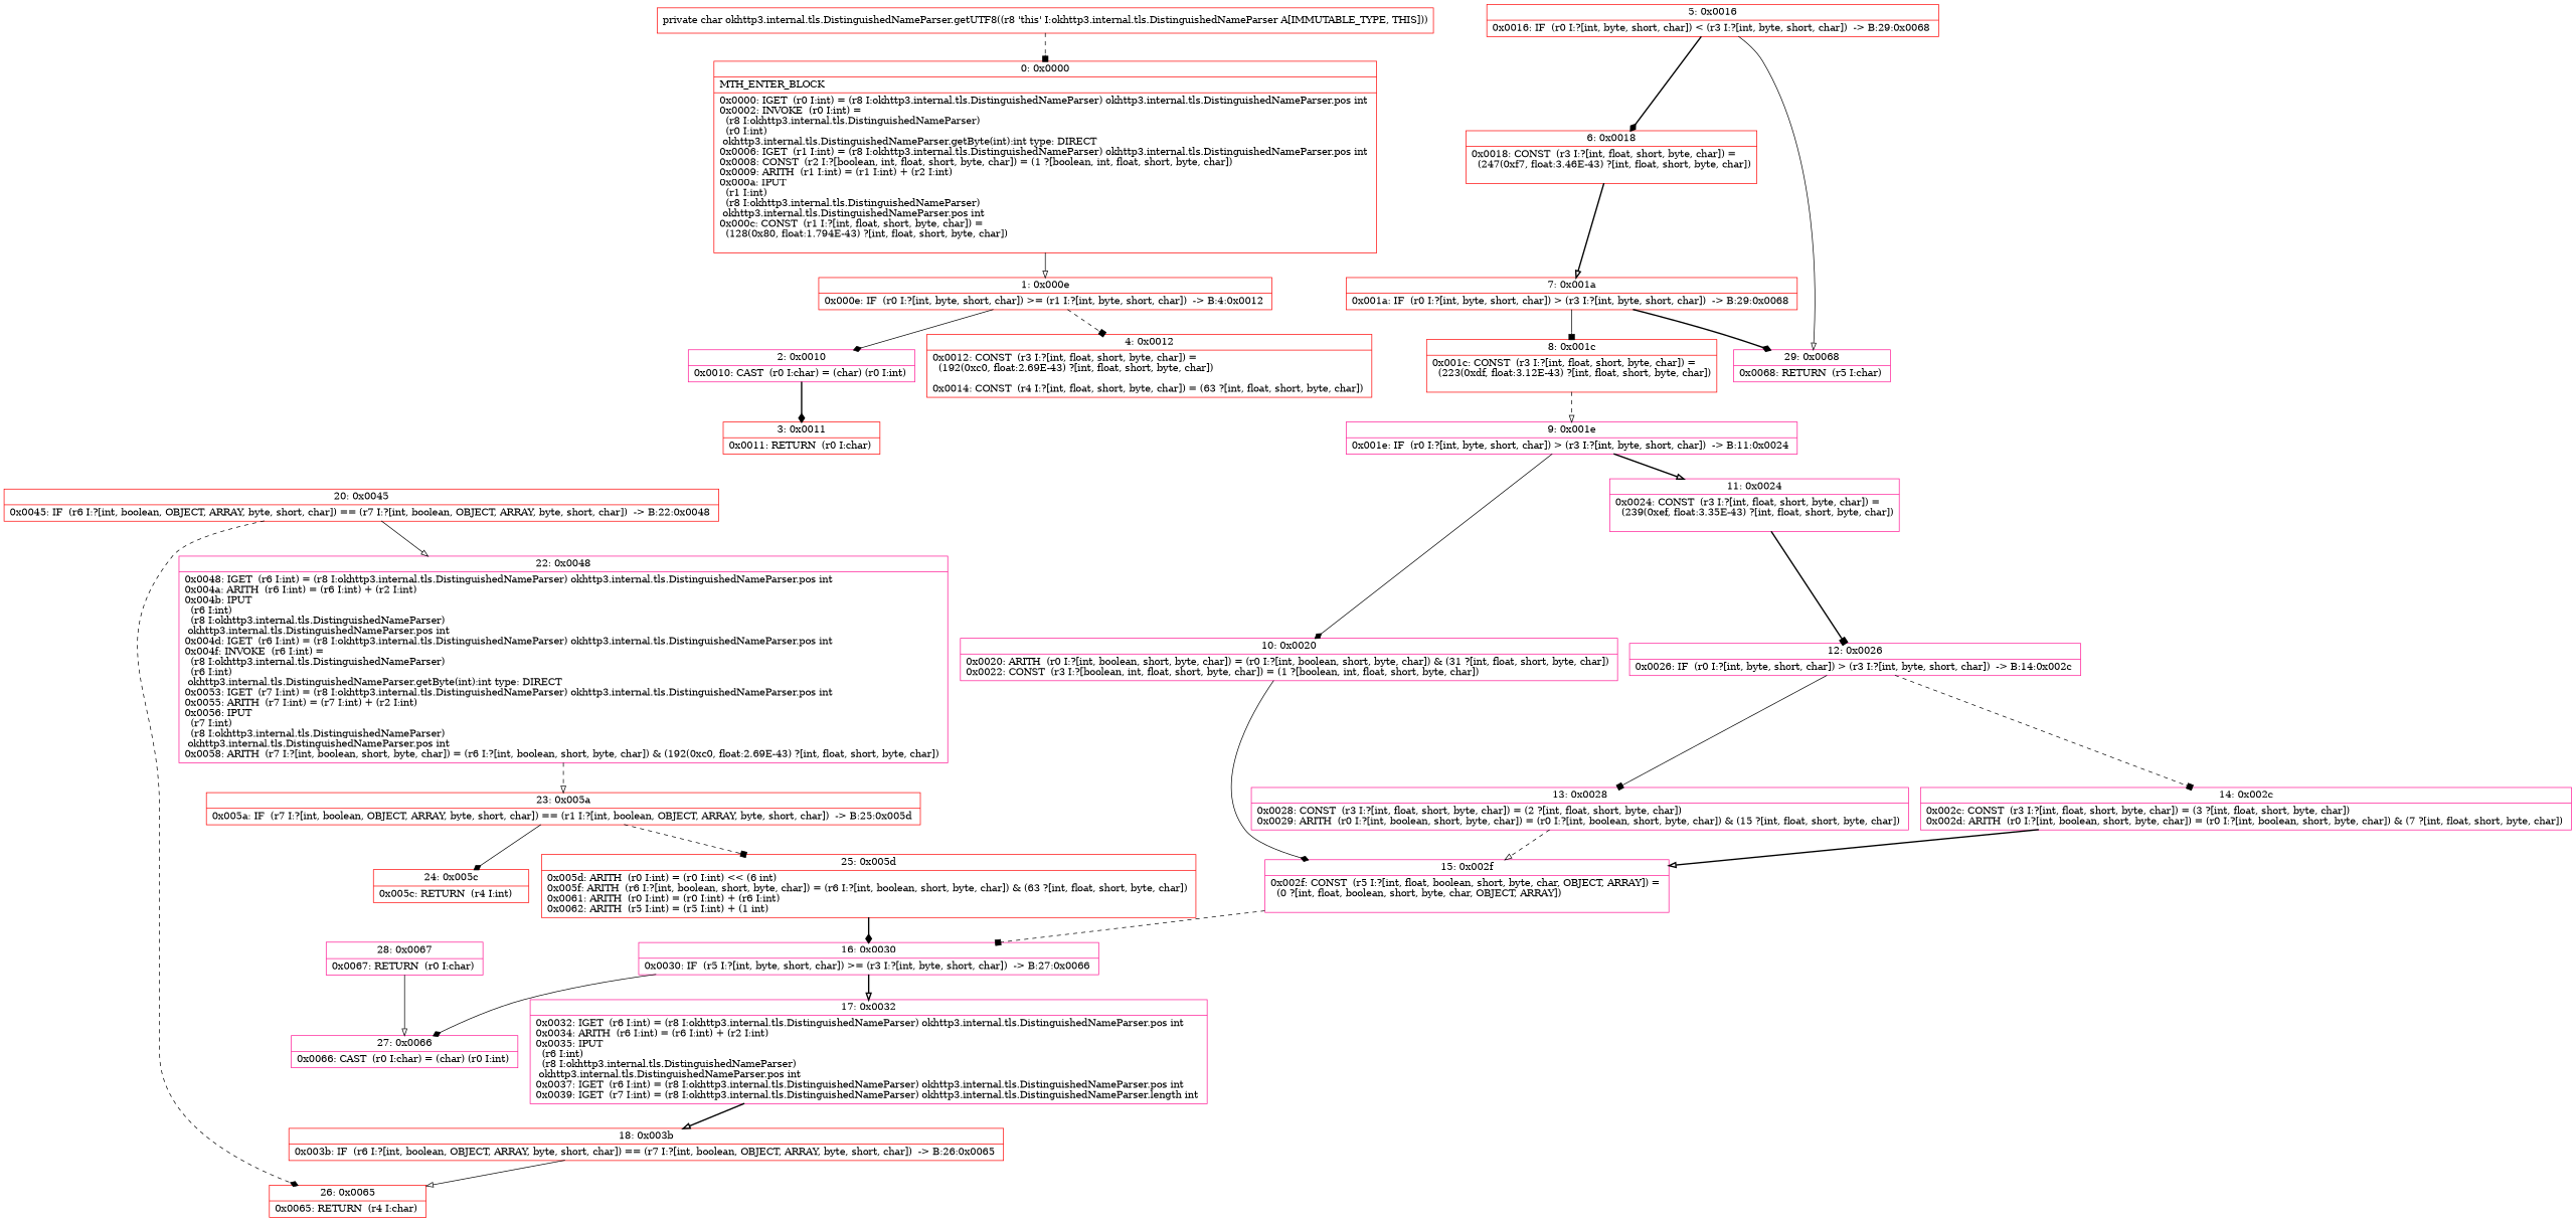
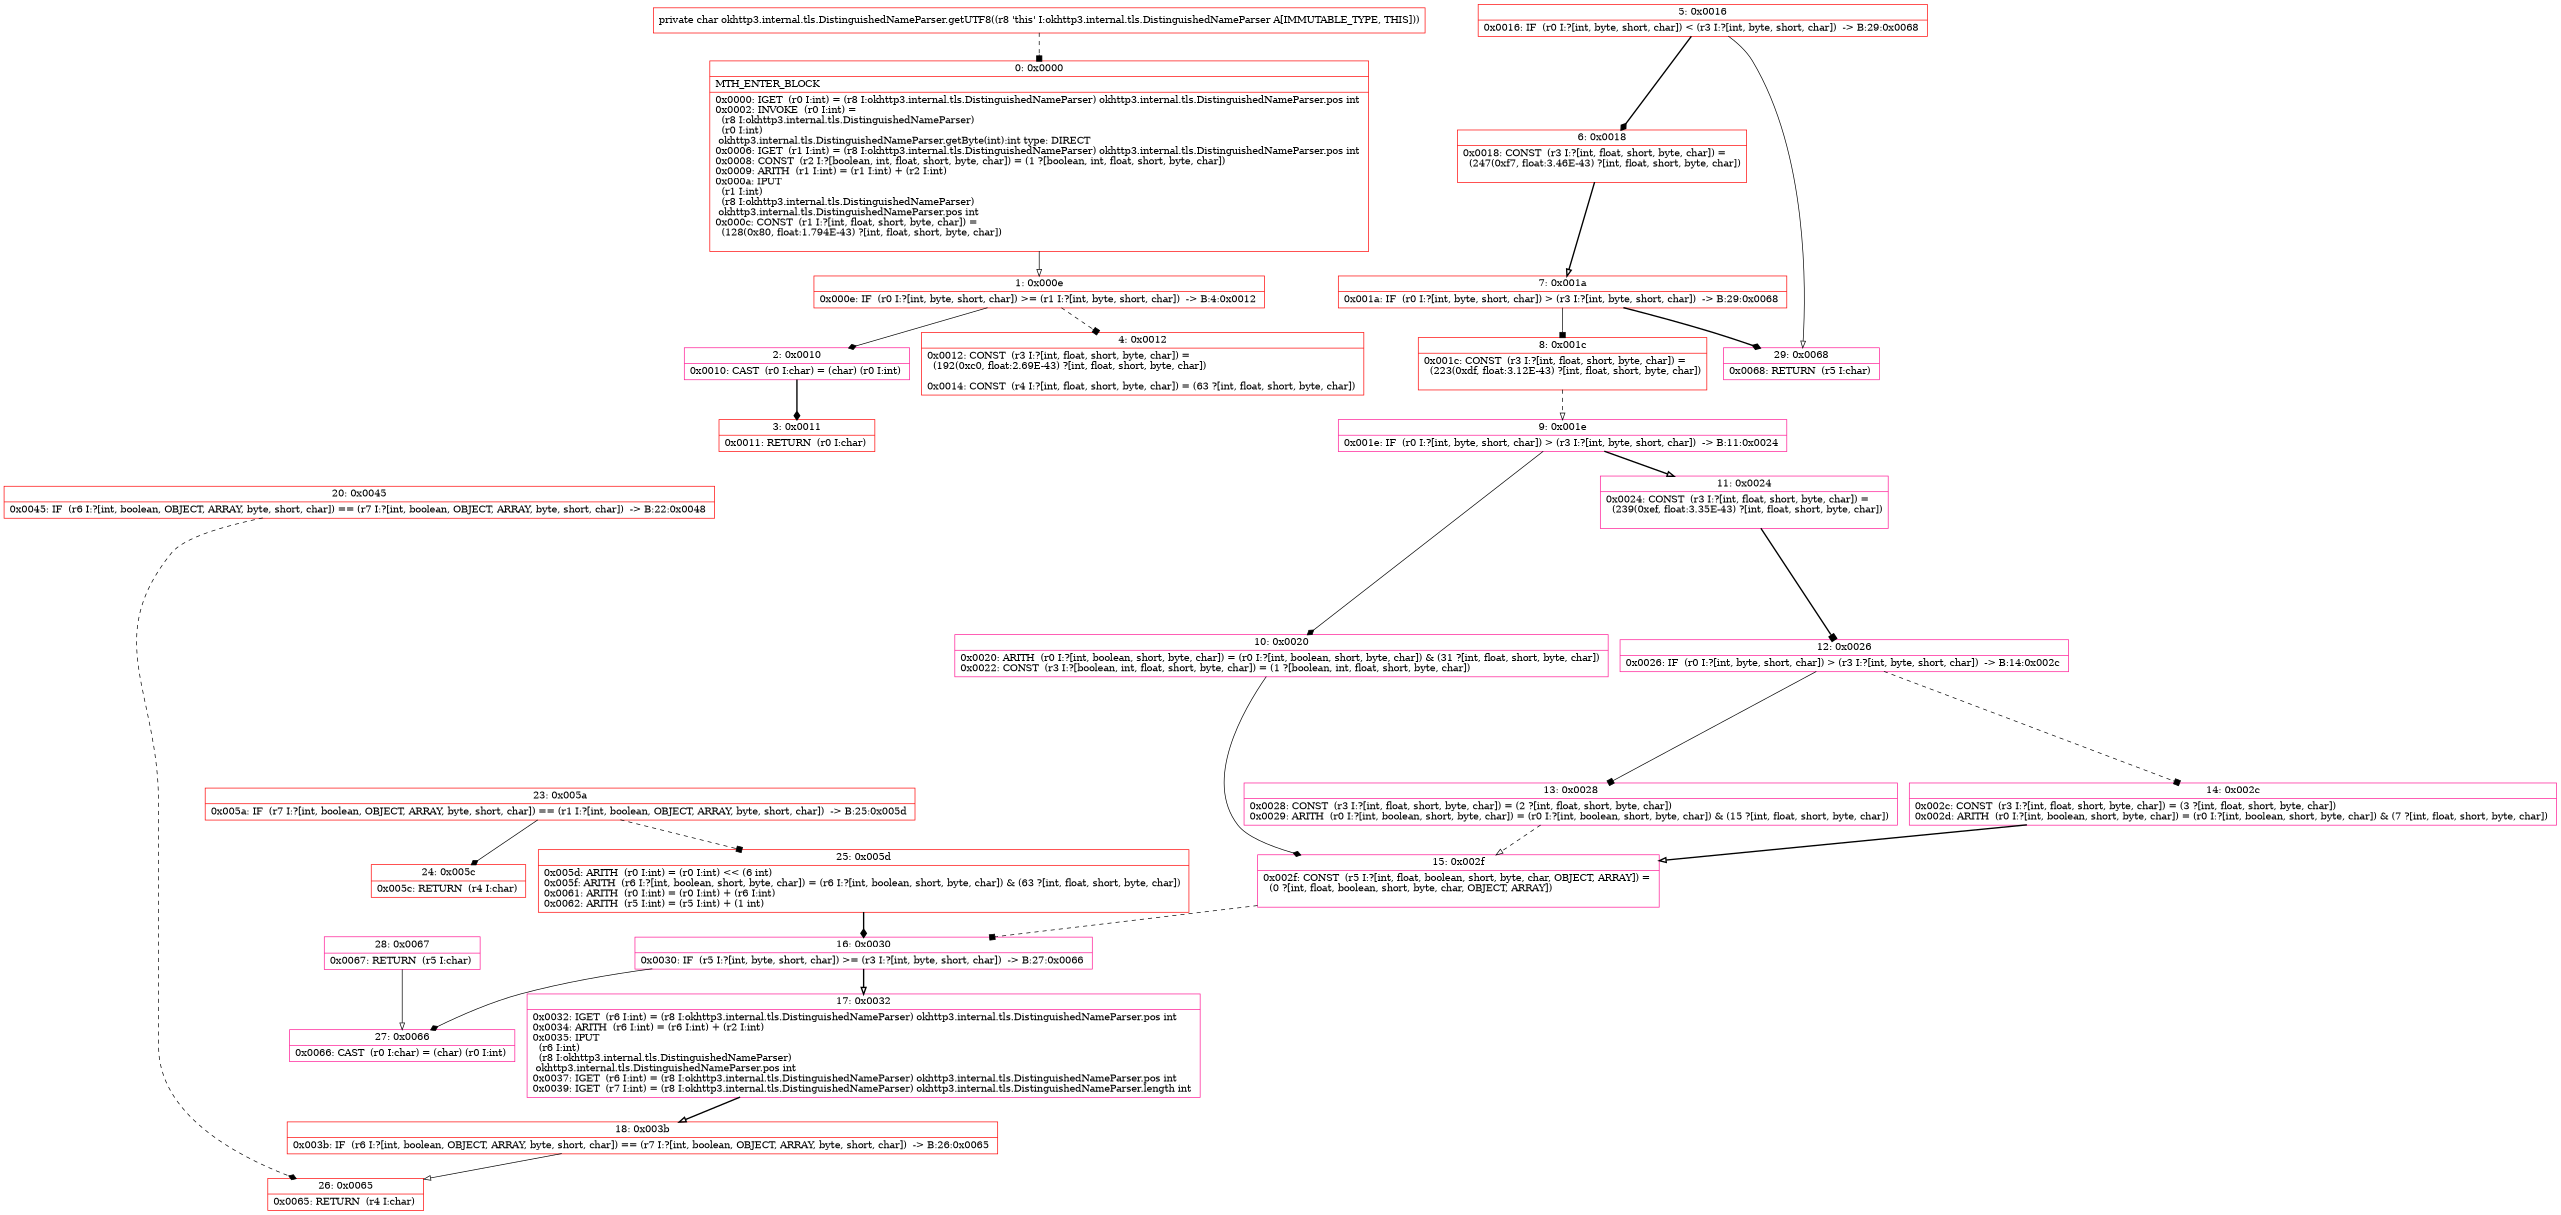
  digraph {
    node [color=red shape=record]
    edge [arrowhead=onormal style=solid]
    n1 [label="{0\:\ 0x0000|MTH_ENTER_BLOCK\l|0x0000: IGET  (r0 I:int) = (r8 I:okhttp3.internal.tls.DistinguishedNameParser) okhttp3.internal.tls.DistinguishedNameParser.pos int \l0x0002: INVOKE  (r0 I:int) = \l  (r8 I:okhttp3.internal.tls.DistinguishedNameParser)\l  (r0 I:int)\l okhttp3.internal.tls.DistinguishedNameParser.getByte(int):int type: DIRECT \l0x0006: IGET  (r1 I:int) = (r8 I:okhttp3.internal.tls.DistinguishedNameParser) okhttp3.internal.tls.DistinguishedNameParser.pos int \l0x0008: CONST  (r2 I:?[boolean, int, float, short, byte, char]) = (1 ?[boolean, int, float, short, byte, char]) \l0x0009: ARITH  (r1 I:int) = (r1 I:int) + (r2 I:int) \l0x000a: IPUT  \l  (r1 I:int)\l  (r8 I:okhttp3.internal.tls.DistinguishedNameParser)\l okhttp3.internal.tls.DistinguishedNameParser.pos int \l0x000c: CONST  (r1 I:?[int, float, short, byte, char]) = \l  (128(0x80, float:1.794E\-43) ?[int, float, short, byte, char])\l \l}"]
    n2 [label="{1\:\ 0x000e|0x000e: IF  (r0 I:?[int, byte, short, char]) \>= (r1 I:?[int, byte, short, char])  \-\> B:4:0x0012 \l}"]
    n3 [color=deeppink label="{2\:\ 0x0010|0x0010: CAST  (r0 I:char) = (char) (r0 I:int) \l}"]
    n4 [label="{4\:\ 0x0012|0x0012: CONST  (r3 I:?[int, float, short, byte, char]) = \l  (192(0xc0, float:2.69E\-43) ?[int, float, short, byte, char])\l \l0x0014: CONST  (r4 I:?[int, float, short, byte, char]) = (63 ?[int, float, short, byte, char]) \l}"]
    n5 [label="{3\:\ 0x0011|0x0011: RETURN  (r0 I:char) \l}"]
    n6 [label="{5\:\ 0x0016|0x0016: IF  (r0 I:?[int, byte, short, char]) \< (r3 I:?[int, byte, short, char])  \-\> B:29:0x0068 \l}"]
    n7 [label="{6\:\ 0x0018|0x0018: CONST  (r3 I:?[int, float, short, byte, char]) = \l  (247(0xf7, float:3.46E\-43) ?[int, float, short, byte, char])\l \l}"]
    n8 [color=deeppink label="{29\:\ 0x0068|0x0068: RETURN  (r5 I:char) \l}"]
    n9 [label="{7\:\ 0x001a|0x001a: IF  (r0 I:?[int, byte, short, char]) \> (r3 I:?[int, byte, short, char])  \-\> B:29:0x0068 \l}"]
    n10 [label="{8\:\ 0x001c|0x001c: CONST  (r3 I:?[int, float, short, byte, char]) = \l  (223(0xdf, float:3.12E\-43) ?[int, float, short, byte, char])\l \l}"]
    n11 [color=deeppink label="{9\:\ 0x001e|0x001e: IF  (r0 I:?[int, byte, short, char]) \> (r3 I:?[int, byte, short, char])  \-\> B:11:0x0024 \l}"]
    n12 [color=deeppink label="{10\:\ 0x0020|0x0020: ARITH  (r0 I:?[int, boolean, short, byte, char]) = (r0 I:?[int, boolean, short, byte, char]) & (31 ?[int, float, short, byte, char]) \l0x0022: CONST  (r3 I:?[boolean, int, float, short, byte, char]) = (1 ?[boolean, int, float, short, byte, char]) \l}"]
    n13 [color=deeppink label="{11\:\ 0x0024|0x0024: CONST  (r3 I:?[int, float, short, byte, char]) = \l  (239(0xef, float:3.35E\-43) ?[int, float, short, byte, char])\l \l}"]
    n14 [color=deeppink label="{15\:\ 0x002f|0x002f: CONST  (r5 I:?[int, float, boolean, short, byte, char, OBJECT, ARRAY]) = \l  (0 ?[int, float, boolean, short, byte, char, OBJECT, ARRAY])\l \l}"]
    n15 [color=deeppink label="{12\:\ 0x0026|0x0026: IF  (r0 I:?[int, byte, short, char]) \> (r3 I:?[int, byte, short, char])  \-\> B:14:0x002c \l}"]
    n16 [color=deeppink label="{16\:\ 0x0030|0x0030: IF  (r5 I:?[int, byte, short, char]) \>= (r3 I:?[int, byte, short, char])  \-\> B:27:0x0066 \l}"]
    n17 [color=deeppink label="{13\:\ 0x0028|0x0028: CONST  (r3 I:?[int, float, short, byte, char]) = (2 ?[int, float, short, byte, char]) \l0x0029: ARITH  (r0 I:?[int, boolean, short, byte, char]) = (r0 I:?[int, boolean, short, byte, char]) & (15 ?[int, float, short, byte, char]) \l}"]
    n18 [color=deeppink label="{14\:\ 0x002c|0x002c: CONST  (r3 I:?[int, float, short, byte, char]) = (3 ?[int, float, short, byte, char]) \l0x002d: ARITH  (r0 I:?[int, boolean, short, byte, char]) = (r0 I:?[int, boolean, short, byte, char]) & (7 ?[int, float, short, byte, char]) \l}"]
    n19 [color=deeppink label="{17\:\ 0x0032|0x0032: IGET  (r6 I:int) = (r8 I:okhttp3.internal.tls.DistinguishedNameParser) okhttp3.internal.tls.DistinguishedNameParser.pos int \l0x0034: ARITH  (r6 I:int) = (r6 I:int) + (r2 I:int) \l0x0035: IPUT  \l  (r6 I:int)\l  (r8 I:okhttp3.internal.tls.DistinguishedNameParser)\l okhttp3.internal.tls.DistinguishedNameParser.pos int \l0x0037: IGET  (r6 I:int) = (r8 I:okhttp3.internal.tls.DistinguishedNameParser) okhttp3.internal.tls.DistinguishedNameParser.pos int \l0x0039: IGET  (r7 I:int) = (r8 I:okhttp3.internal.tls.DistinguishedNameParser) okhttp3.internal.tls.DistinguishedNameParser.length int \l}"]
    n20 [color=deeppink label="{27\:\ 0x0066|0x0066: CAST  (r0 I:char) = (char) (r0 I:int) \l}"]
    n21 [label="{18\:\ 0x003b|0x003b: IF  (r6 I:?[int, boolean, OBJECT, ARRAY, byte, short, char]) == (r7 I:?[int, boolean, OBJECT, ARRAY, byte, short, char])  \-\> B:26:0x0065 \l}"]
    n22 [label="{26\:\ 0x0065|0x0065: RETURN  (r4 I:char) \l}"]
    n23 [label="{20\:\ 0x0045|0x0045: IF  (r6 I:?[int, boolean, OBJECT, ARRAY, byte, short, char]) == (r7 I:?[int, boolean, OBJECT, ARRAY, byte, short, char])  \-\> B:22:0x0048 \l}"]
-   n24 [color=deeppink label="{22\:\ 0x0048|0x0048: IGET  (r6 I:int) = (r8 I:okhttp3.internal.tls.DistinguishedNameParser) okhttp3.internal.tls.DistinguishedNameParser.pos int \l0x004a: ARITH  (r6 I:int) = (r6 I:int) + (r2 I:int) \l0x004b: IPUT  \l  (r6 I:int)\l  (r8 I:okhttp3.internal.tls.DistinguishedNameParser)\l okhttp3.internal.tls.DistinguishedNameParser.pos int \l0x004d: IGET  (r6 I:int) = (r8 I:okhttp3.internal.tls.DistinguishedNameParser) okhttp3.internal.tls.DistinguishedNameParser.pos int \l0x004f: INVOKE  (r6 I:int) = \l  (r8 I:okhttp3.internal.tls.DistinguishedNameParser)\l  (r6 I:int)\l okhttp3.internal.tls.DistinguishedNameParser.getByte(int):int type: DIRECT \l0x0053: IGET  (r7 I:int) = (r8 I:okhttp3.internal.tls.DistinguishedNameParser) okhttp3.internal.tls.DistinguishedNameParser.pos int \l0x0055: ARITH  (r7 I:int) = (r7 I:int) + (r2 I:int) \l0x0056: IPUT  \l  (r7 I:int)\l  (r8 I:okhttp3.internal.tls.DistinguishedNameParser)\l okhttp3.internal.tls.DistinguishedNameParser.pos int \l0x0058: ARITH  (r7 I:?[int, boolean, short, byte, char]) = (r6 I:?[int, boolean, short, byte, char]) & (192(0xc0, float:2.69E\-43) ?[int, float, short, byte, char]) \l}"]
    n25 [label="{23\:\ 0x005a|0x005a: IF  (r7 I:?[int, boolean, OBJECT, ARRAY, byte, short, char]) == (r1 I:?[int, boolean, OBJECT, ARRAY, byte, short, char])  \-\> B:25:0x005d \l}"]
-   n26 [label="{24\:\ 0x005c|0x005c: RETURN  (r4 I:int) \l}"]
+   n26 [label="{24\:\ 0x005c|0x005c: RETURN  (r4 I:char) \l}"]
    n27 [label="{25\:\ 0x005d|0x005d: ARITH  (r0 I:int) = (r0 I:int) \<\< (6 int) \l0x005f: ARITH  (r6 I:?[int, boolean, short, byte, char]) = (r6 I:?[int, boolean, short, byte, char]) & (63 ?[int, float, short, byte, char]) \l0x0061: ARITH  (r0 I:int) = (r0 I:int) + (r6 I:int) \l0x0062: ARITH  (r5 I:int) = (r5 I:int) + (1 int) \l}"]
-   n28 [color=deeppink label="{28\:\ 0x0067|0x0067: RETURN  (r0 I:char) \l}"]
+   n28 [color=deeppink label="{28\:\ 0x0067|0x0067: RETURN  (r5 I:char) \l}"]
    n29 [label="{private char okhttp3.internal.tls.DistinguishedNameParser.getUTF8((r8 'this' I:okhttp3.internal.tls.DistinguishedNameParser A[IMMUTABLE_TYPE, THIS])) }"]
    n1 -> n2
    n2 -> n3 [arrowhead=diamond]
    n2 -> n4 [arrowhead=box style=dashed]
    n3 -> n5 [arrowhead=diamond style=bold]
    n6 -> n7 [arrowhead=diamond style=bold]
    n6 -> n8
    n7 -> n9 [style=bold]
    n9 -> n8 [arrowhead=diamond style=bold]
    n9 -> n10 [arrowhead=box]
    n10 -> n11 [style=dashed]
    n11 -> n12 [arrowhead=diamond]
    n11 -> n13 [style=bold]
    n12 -> n14 [arrowhead=diamond]
    n13 -> n15 [arrowhead=box style=bold]
    n14 -> n16 [arrowhead=box style=dashed]
    n15 -> n17 [arrowhead=box]
    n15 -> n18 [arrowhead=box style=dashed]
    n16 -> n19 [style=bold]
    n16 -> n20 [arrowhead=diamond]
    n17 -> n14 [style=dashed]
    n18 -> n14 [style=bold]
    n19 -> n21 [style=bold]
    n21 -> n22
    n23 -> n22 [arrowhead=diamond style=dashed]
-   n23 -> n24
-   n24 -> n25 [style=dashed]
    n25 -> n26 [arrowhead=diamond]
    n25 -> n27 [arrowhead=box style=dashed]
    n27 -> n16 [arrowhead=diamond style=bold]
    n28 -> n20
    n29 -> n1 [arrowhead=box style=dashed]
  }
